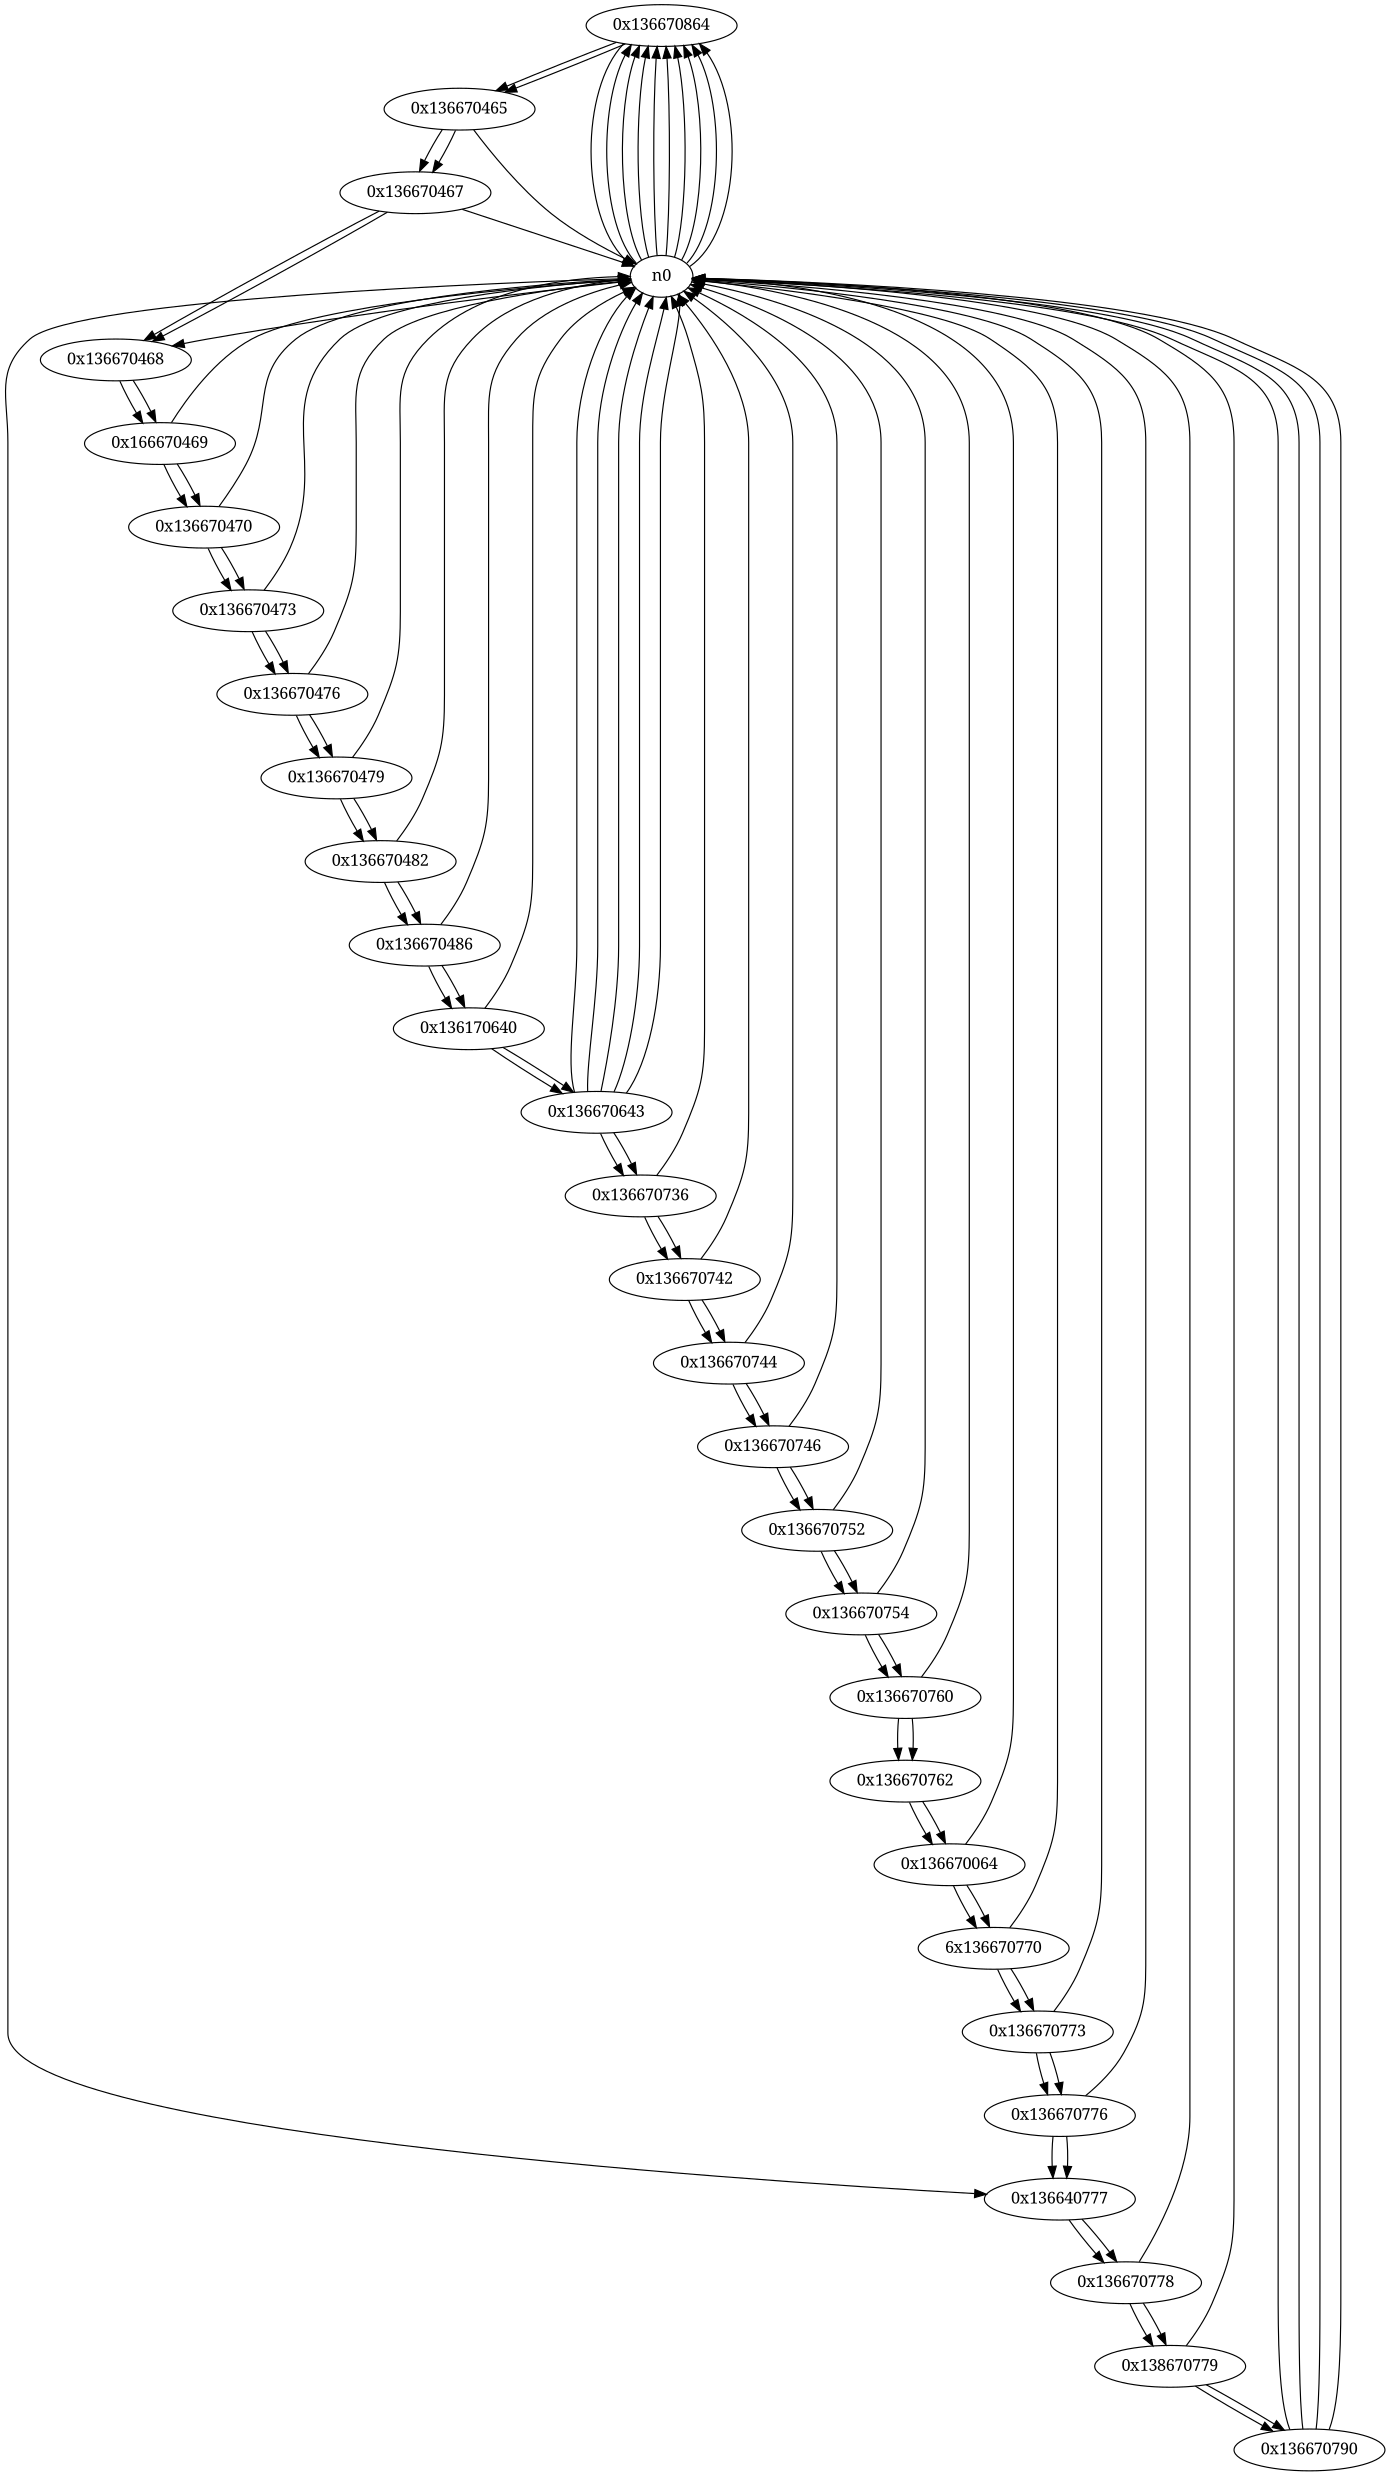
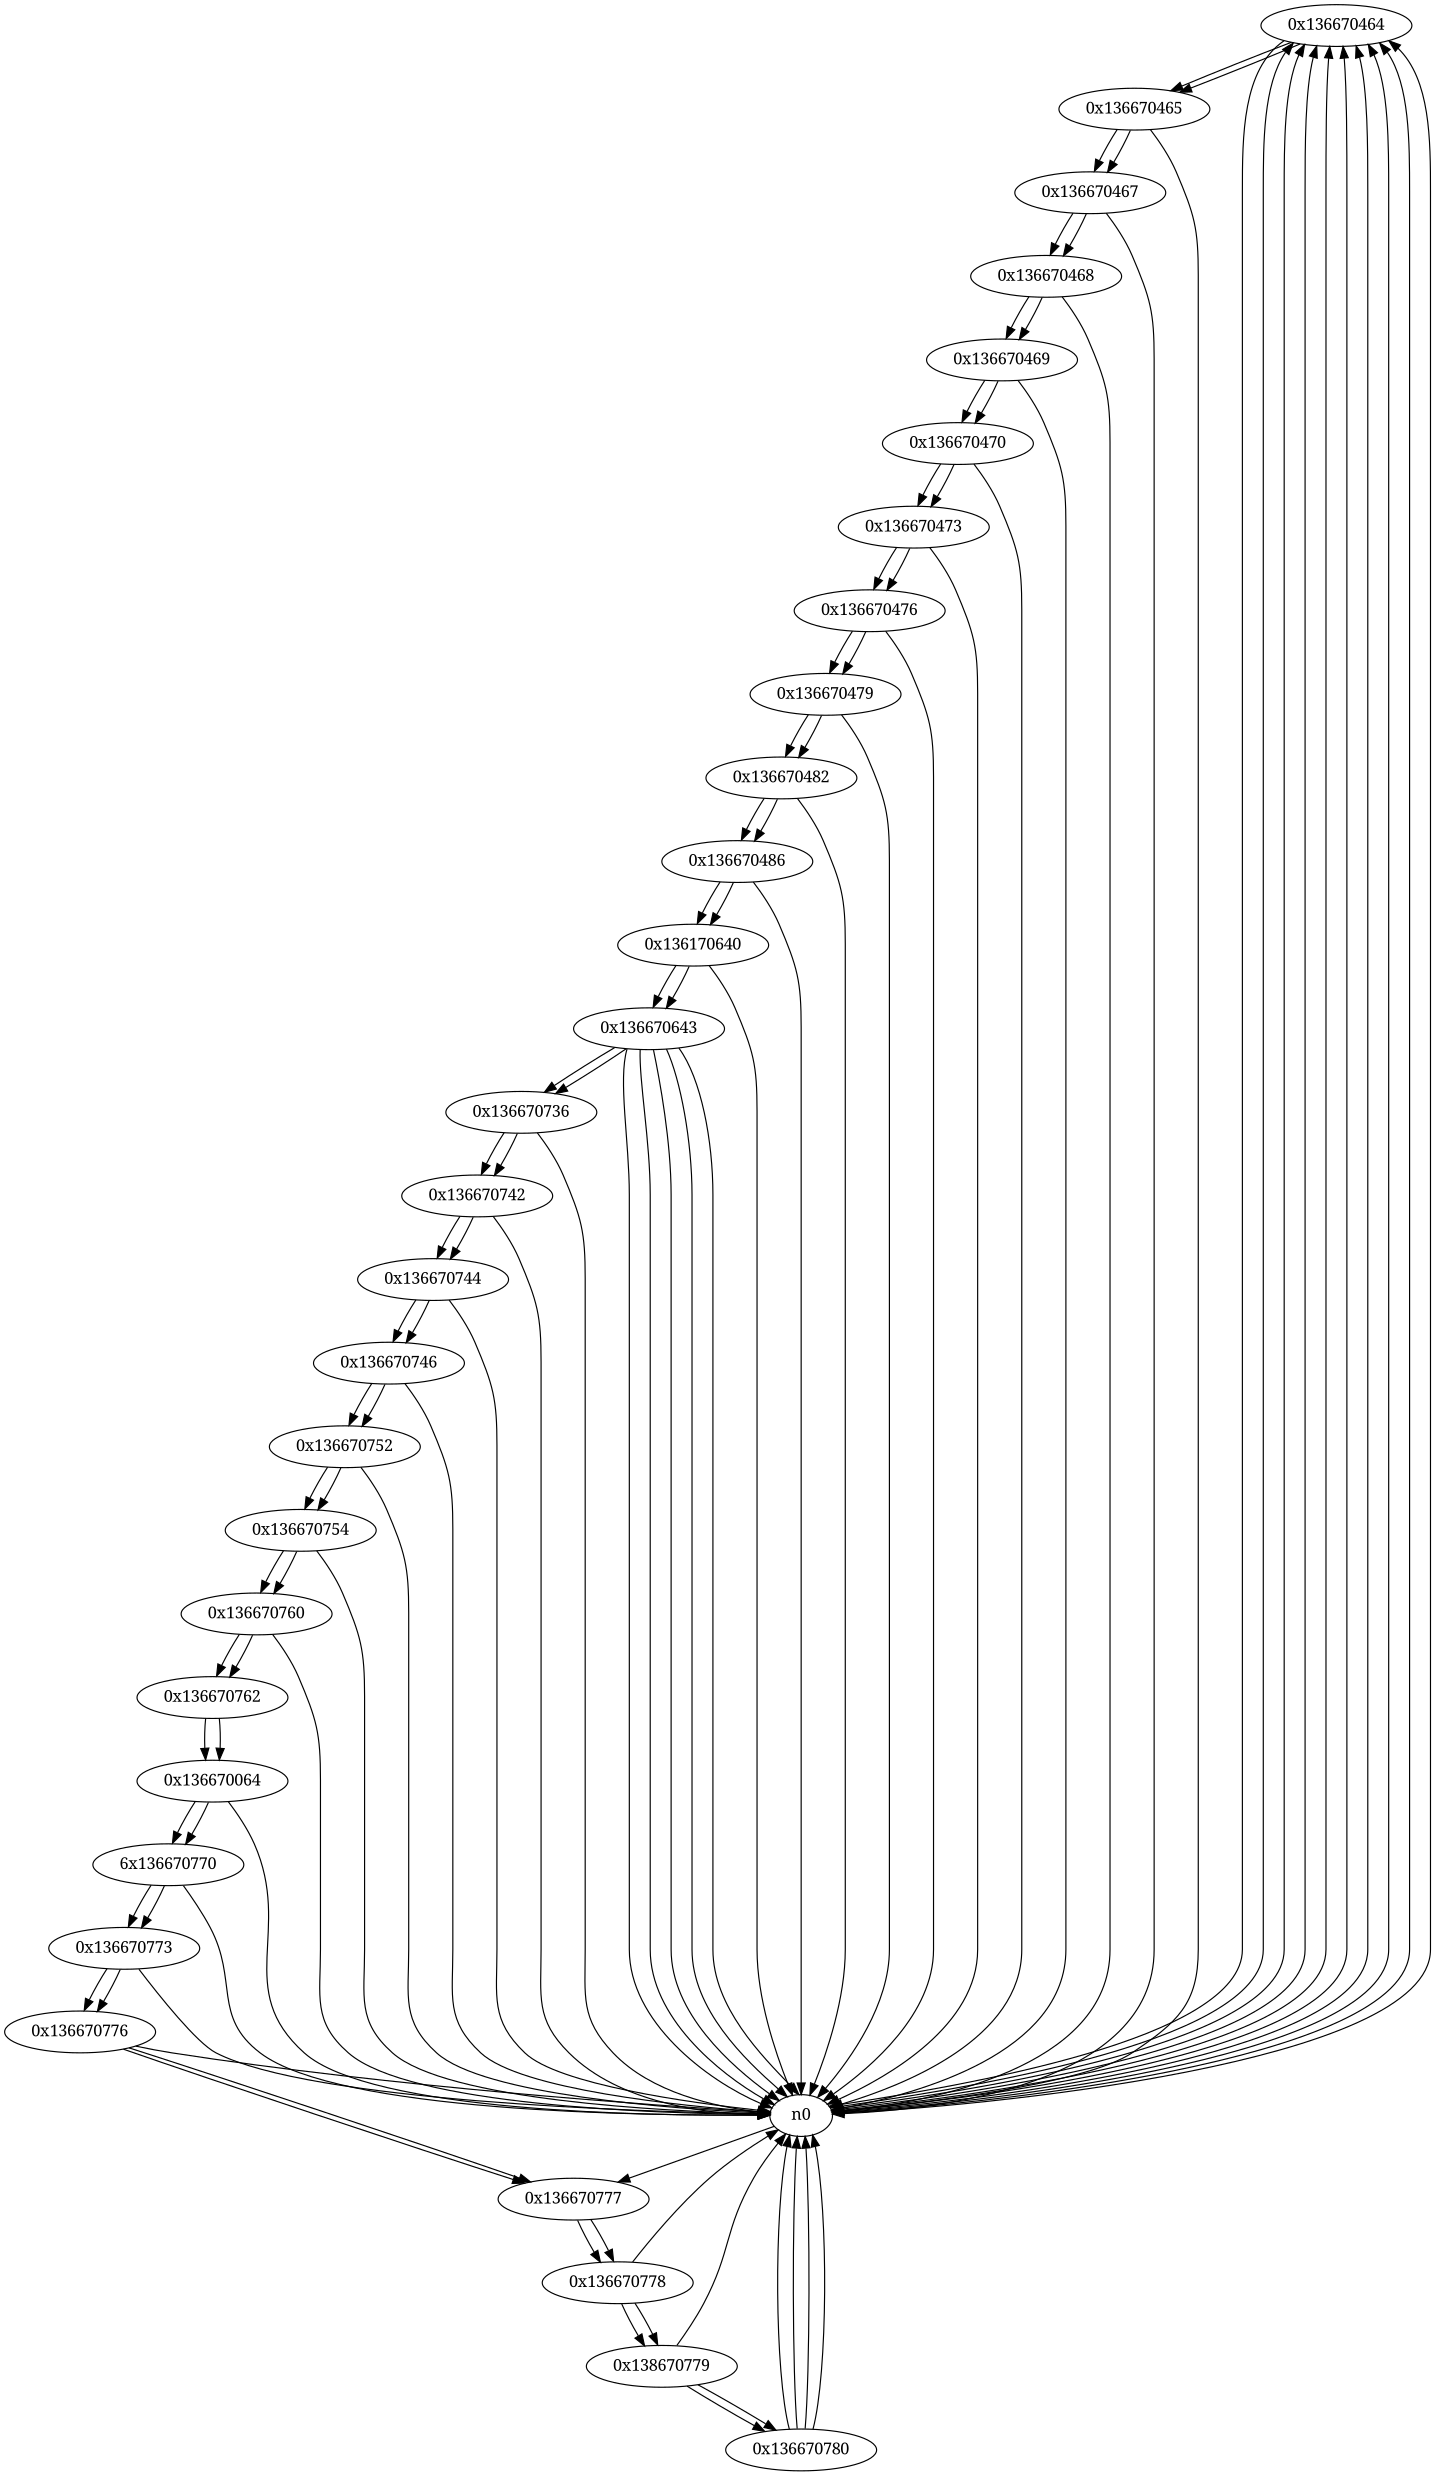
  digraph {
    fontname="Noto Serif"
    node [fontname="Noto Serif"]
    edge [fontname="Noto Serif"]
-   n1 [label="0x136670864"]
+   n1 [label="0x136670464"]
    n2 [label="0x136670465"]
    n0
    n3 [label="0x136670467"]
-   n26 [label="0x136640777"]
+   n26 [label="0x136670777"]
    n4 [label="0x136670468"]
-   n5 [label="0x166670469"]
+   n5 [label="0x136670469"]
    n6 [label="0x136670470"]
    n7 [label="0x136670473"]
    n8 [label="0x136670476"]
    n9 [label="0x136670479"]
    n10 [label="0x136670482"]
    n11 [label="0x136670486"]
    n12 [label="0x136170640"]
    n13 [label="0x136670643"]
    n14 [label="0x136670736"]
    n15 [label="0x136670742"]
    n16 [label="0x136670744"]
    n17 [label="0x136670746"]
    n18 [label="0x136670752"]
    n19 [label="0x136670754"]
    n20 [label="0x136670760"]
    n21 [label="0x136670762"]
    n22 [label="0x136670064"]
    n23 [label="6x136670770"]
    n24 [label="0x136670773"]
    n25 [label="0x136670776"]
    n27 [label="0x136670778"]
    n28 [label="0x138670779"]
-   n29 [label="0x136670790"]
+   n29 [label="0x136670780"]
    n1 -> n2
    n1 -> n2
    n1 -> n0
    n2 -> n0
    n2 -> n3
    n2 -> n3
    n0 -> n1
    n0 -> n1
    n0 -> n1
    n0 -> n1
    n0 -> n1
    n0 -> n1
    n0 -> n1
    n0 -> n1
    n0 -> n1
    n0 -> n26
    n3 -> n0
    n3 -> n4
    n3 -> n4
    n26 -> n27
    n26 -> n27
-   n0 -> n4
+   n4 -> n0
    n4 -> n5
    n4 -> n5
    n5 -> n0
    n5 -> n6
    n5 -> n6
    n6 -> n0
    n6 -> n7
    n6 -> n7
    n7 -> n0
    n7 -> n8
    n7 -> n8
    n8 -> n0
    n8 -> n9
    n8 -> n9
    n9 -> n0
    n9 -> n10
    n9 -> n10
    n10 -> n0
    n10 -> n11
    n10 -> n11
    n11 -> n0
    n11 -> n12
    n11 -> n12
    n12 -> n0
    n12 -> n13
    n12 -> n13
    n13 -> n0
    n13 -> n0
    n13 -> n0
    n13 -> n0
    n13 -> n0
    n13 -> n14
    n13 -> n14
    n14 -> n0
    n14 -> n15
    n14 -> n15
    n15 -> n0
    n15 -> n16
    n15 -> n16
    n16 -> n0
    n16 -> n17
    n16 -> n17
    n17 -> n0
    n17 -> n18
    n17 -> n18
    n18 -> n0
    n18 -> n19
    n18 -> n19
    n19 -> n0
    n19 -> n20
    n19 -> n20
    n20 -> n0
    n20 -> n21
    n20 -> n21
    n21 -> n22
    n21 -> n22
    n22 -> n0
    n22 -> n23
    n22 -> n23
    n23 -> n0
    n23 -> n24
    n23 -> n24
    n24 -> n0
    n24 -> n25
    n24 -> n25
    n25 -> n0
    n25 -> n26
    n25 -> n26
    n27 -> n0
    n27 -> n28
    n27 -> n28
    n28 -> n0
    n28 -> n29
    n28 -> n29
    n29 -> n0
    n29 -> n0
    n29 -> n0
    n29 -> n0
  }
